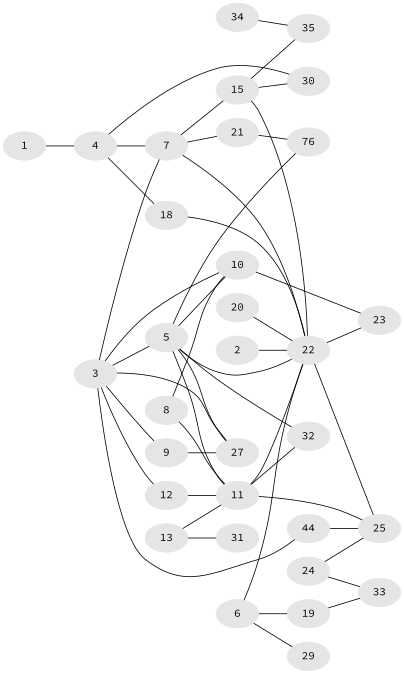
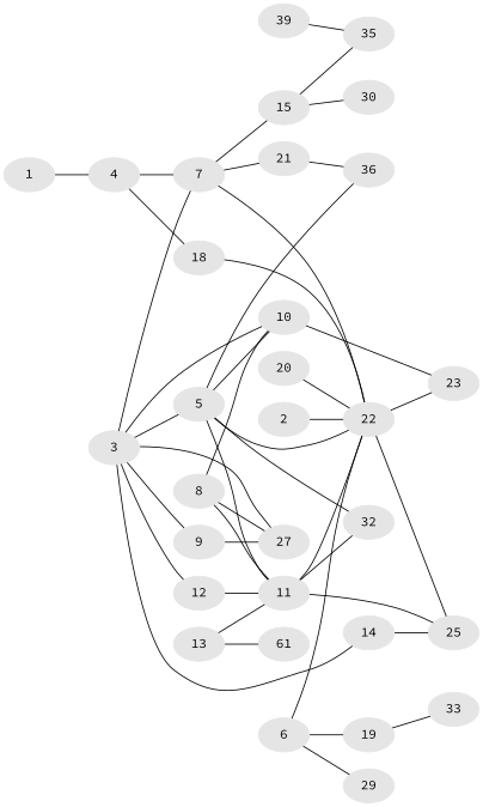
  graph {
    fontname="Source Code Pro"
    rankdir=LR
    node [color=gray90 fontname="Source Code Pro" style=filled]
    edge [fontname="Source Code Pro" weight=1.0]
    1
    4
    7
    18
    30
    2
    22
    23
    25
    3
    5
    9
    10
    12
-   14 [label=44]
+   14
    27
    n17 [label=11]
    32
-   36 [label=76]
+   36
    15
    21
    6
    19
    29
    33
    35
    8
    13
-   31
+   31 [label=61]
    20
-   24
-   34
+   34 [label=39]
    1 -- 4
    4 -- 7 [weight=2.0]
    4 -- 18
-   4 -- 30
    7 -- 22
    7 -- 15
    7 -- 21
    18 -- 22
    2 -- 22
    22 -- 23
    22 -- 25
    3 -- 7
    3 -- 5
    3 -- 9
    3 -- 10
    3 -- 12
    3 -- 14
    3 -- 27
    5 -- 22
    5 -- 10
    5 -- n17
    5 -- 32
    5 -- 36
    9 -- 27
    10 -- 23
    12 -- n17
    14 -- 25 [weight=2.0]
    n17 -- 22 [weight=2.0]
    n17 -- 25
    n17 -- 32
    15 -- 30
-   15 -- 22
    15 -- 35
    21 -- 36
    6 -- 22
    6 -- 19
    6 -- 29
    19 -- 33
    8 -- 10
-   5 -- 27
+   8 -- 27
    8 -- n17
    13 -- n17
    13 -- 31
    20 -- 22
-   24 -- 25
-   24 -- 33
    34 -- 35
  }
